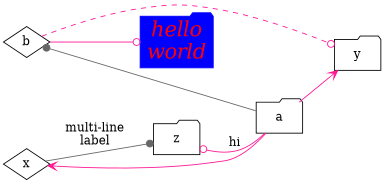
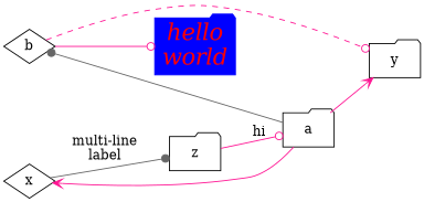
  digraph {
    rankdir=LR
    node [shape=folder]
    edge [arrowhead=odot color=deeppink]
    b [shape=diamond]
    x [shape=diamond]
    y
    n4 [color=blue fontcolor=red fontname="Palatino-Italic" fontsize=24 label="hello\nworld" style=filled]
    z
    a
    subgraph sub_1 {
      rank=same
      b
      x
    }
    b -> y [style=dashed]
    b -> n4
    x -> z [arrowhead=dot color=gray40 label="multi-line\nlabel"]
    a -> b [arrowhead=dot color=gray40]
    a -> x [arrowhead=vee]
    a -> y [arrowhead=vee]
-   a -> z [label=hi weight=4294967297]
+   z -> a [label=hi weight=4294967297]
  }
